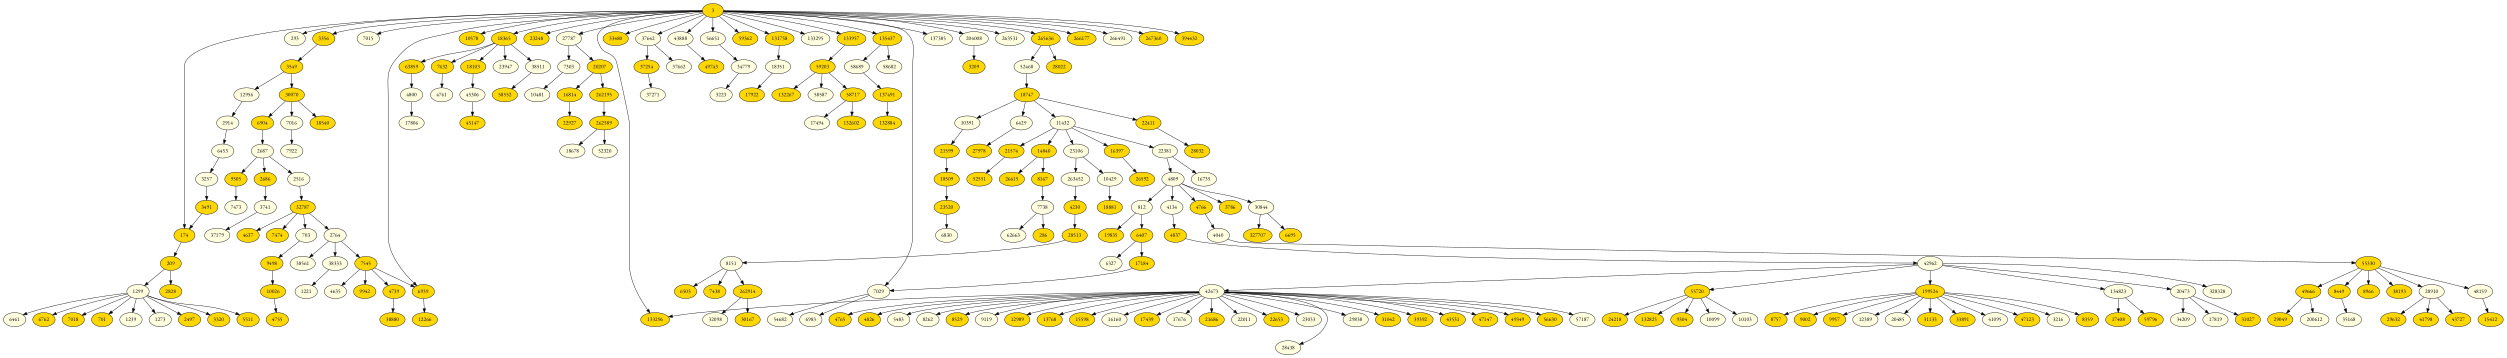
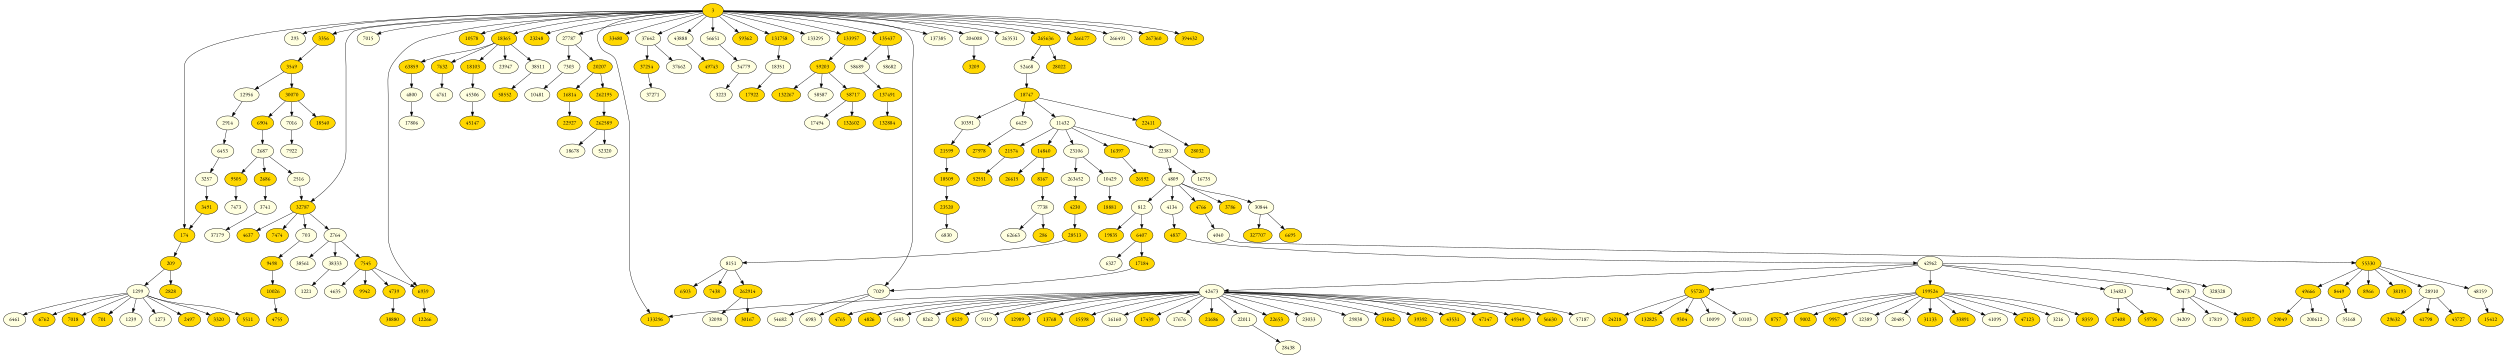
  digraph {
    fontname="EB Garamond"
    node [fillcolor=gold fontname="EB Garamond" style=filled]
    edge [fontname="EB Garamond"]
    3
    174
    293 [fillcolor=lightyellow]
    3356
    6939
    7015 [fillcolor=lightyellow]
    7029 [fillcolor=lightyellow]
    10578
    18365
    23248
    27787 [fillcolor=lightyellow]
    32787
    33480
    37642 [fillcolor=lightyellow]
    43888 [fillcolor=lightyellow]
    56651 [fillcolor=lightyellow]
    59362
    131758
    133295 [fillcolor=lightyellow]
    133296
    133957
    135437
    137385 [fillcolor=lightyellow]
    204008 [fillcolor=lightyellow]
    263531 [fillcolor=lightyellow]
    265636
    266177
    266491 [fillcolor=lightyellow]
    267360
    394432
    209
    3549
    12266
    6983 [fillcolor=lightyellow]
    54682 [fillcolor=lightyellow]
    7632
    18103
    23947 [fillcolor=lightyellow]
    38511 [fillcolor=lightyellow]
    63859
    7303 [fillcolor=lightyellow]
    20207
    703 [fillcolor=lightyellow]
    2764 [fillcolor=lightyellow]
    4637
    7474
    37254
    37662 [fillcolor=lightyellow]
    49743
    34779 [fillcolor=lightyellow]
    18351 [fillcolor=lightyellow]
    59203
    58689 [fillcolor=lightyellow]
    58682 [fillcolor=lightyellow]
    3209
    52468 [fillcolor=lightyellow]
    28022
    1299 [fillcolor=lightyellow]
    2828
    701
    1239 [fillcolor=lightyellow]
    1273 [fillcolor=lightyellow]
    2497
    3320
    5511
    6461 [fillcolor=lightyellow]
    6762
    7018
    9498
    10026
    812 [fillcolor=lightyellow]
    6407
    19835
    6327 [fillcolor=lightyellow]
    17184
    2516 [fillcolor=lightyellow]
    3741 [fillcolor=lightyellow]
    2686
    37179 [fillcolor=lightyellow]
    2687 [fillcolor=lightyellow]
    9505
    7473 [fillcolor=lightyellow]
    7545
    38333 [fillcolor=lightyellow]
    38561 [fillcolor=lightyellow]
    4739
    4635 [fillcolor=lightyellow]
    9942
    1221 [fillcolor=lightyellow]
    2914 [fillcolor=lightyellow]
    6453 [fillcolor=lightyellow]
    3257 [fillcolor=lightyellow]
    3491
    12956 [fillcolor=lightyellow]
    30070
    6904
    7016 [fillcolor=lightyellow]
    18540
    4040 [fillcolor=lightyellow]
    55330
    8449
    28910 [fillcolor=lightyellow]
    48159 [fillcolor=lightyellow]
    49666
    8966
    38193
    4134 [fillcolor=lightyellow]
    4837
    42962 [fillcolor=lightyellow]
    4230
    28513
    8151 [fillcolor=lightyellow]
    38880
    4766
    4800 [fillcolor=lightyellow]
    17806 [fillcolor=lightyellow]
    4809 [fillcolor=lightyellow]
    3786
    30844 [fillcolor=lightyellow]
    6695
    327707
    20473 [fillcolor=lightyellow]
    42473 [fillcolor=lightyellow]
    55720
    134823 [fillcolor=lightyellow]
    199524
    328328 [fillcolor=lightyellow]
    6429 [fillcolor=lightyellow]
    27978
    7922 [fillcolor=lightyellow]
    10481 [fillcolor=lightyellow]
    4761 [fillcolor=lightyellow]
    7738 [fillcolor=lightyellow]
    286
    62663 [fillcolor=lightyellow]
    6503
    7438
    262914
    30167
    32098 [fillcolor=lightyellow]
    8167
    35168 [fillcolor=lightyellow]
    4755
    10391 [fillcolor=lightyellow]
    21599
    n146 [label=18509]
    10429 [fillcolor=lightyellow]
    18881
    11432 [fillcolor=lightyellow]
    14840
    16397
    21574
    22381 [fillcolor=lightyellow]
    23106 [fillcolor=lightyellow]
    26615
    26592
    52551
    16735 [fillcolor=lightyellow]
    263452 [fillcolor=lightyellow]
    16814
    22927
    45306 [fillcolor=lightyellow]
    45147
    17922
    58552
    18747
    22411
    28032
    23520
    6830 [fillcolor=lightyellow]
    262195
    262589
    17819 [fillcolor=lightyellow]
    31027
    34209 [fillcolor=lightyellow]
    29632
    41798
    43727
    3223 [fillcolor=lightyellow]
    37271 [fillcolor=lightyellow]
    4765
    4826
    5483 [fillcolor=lightyellow]
    8262 [fillcolor=lightyellow]
    8529
    9119 [fillcolor=lightyellow]
    12989
    13768
    15598
    16160 [fillcolor=lightyellow]
    17439
    17676 [fillcolor=lightyellow]
    21686
    22011 [fillcolor=lightyellow]
    22653
    23033 [fillcolor=lightyellow]
    28438 [fillcolor=lightyellow]
    29838 [fillcolor=lightyellow]
    31042
    39392
    43531
    47147
    49349
    56630
    57187 [fillcolor=lightyellow]
    9304
    10099 [fillcolor=lightyellow]
    10103 [fillcolor=lightyellow]
    24218
    132825
    17408
    59796
    3216 [fillcolor=lightyellow]
    8359
    8757
    9002
    9957
    12389 [fillcolor=lightyellow]
    20485 [fillcolor=lightyellow]
    31133
    33891
    41095 [fillcolor=lightyellow]
    47123
    15412
    29049
    200612 [fillcolor=lightyellow]
    137491
    132884
    17494 [fillcolor=lightyellow]
    58717
    132602
    58587 [fillcolor=lightyellow]
    132267
    18678 [fillcolor=lightyellow]
    52320 [fillcolor=lightyellow]
    3 -> 174
    3 -> 293
    3 -> 3356
    3 -> 6939
    3 -> 7015
    3 -> 7029
    3 -> 10578
    3 -> 18365
    3 -> 23248
    3 -> 27787
+   3 -> 32787
    3 -> 33480
    3 -> 37642
    3 -> 43888
    3 -> 56651
    3 -> 59362
    3 -> 131758
    3 -> 133295
    3 -> 133296
    3 -> 133957
    3 -> 135437
    3 -> 137385
    3 -> 204008
    3 -> 263531
    3 -> 265636
    3 -> 266177
    3 -> 266491
    3 -> 267360
    3 -> 394432
    174 -> 209
    3356 -> 3549
    6939 -> 12266
    7029 -> 6983
    7029 -> 54682
    18365 -> 7632
    18365 -> 18103
    18365 -> 23947
    18365 -> 38511
    18365 -> 63859
    27787 -> 7303
    27787 -> 20207
    32787 -> 703
    32787 -> 2764
    32787 -> 4637
    32787 -> 7474
    37642 -> 37254
    37642 -> 37662
    43888 -> 49743
    56651 -> 34779
    131758 -> 18351
    133957 -> 59203
    135437 -> 58689
    135437 -> 58682
    204008 -> 3209
    265636 -> 52468
    265636 -> 28022
    209 -> 1299
    209 -> 2828
    3549 -> 12956
    3549 -> 30070
    7632 -> 4761
    18103 -> 45306
    38511 -> 58552
    63859 -> 4800
    7303 -> 10481
    20207 -> 16814
    20207 -> 262195
    703 -> 9498
    2764 -> 7545
    2764 -> 38333
    2764 -> 38561
    37254 -> 37271
    34779 -> 3223
    18351 -> 17922
    59203 -> 58717
    59203 -> 58587
    59203 -> 132267
    58689 -> 137491
    52468 -> 18747
    1299 -> 701
    1299 -> 1239
    1299 -> 1273
    1299 -> 2497
    1299 -> 3320
    1299 -> 5511
    1299 -> 6461
    1299 -> 6762
    1299 -> 7018
    9498 -> 10026
    10026 -> 4755
    812 -> 6407
    812 -> 19835
    6407 -> 6327
    6407 -> 17184
    17184 -> 7029
    2516 -> 32787
    3741 -> 37179
    2686 -> 3741
    2687 -> 2516
    2687 -> 2686
    2687 -> 9505
    9505 -> 7473
    7545 -> 6939
    7545 -> 4739
    7545 -> 4635
    7545 -> 9942
    38333 -> 1221
    4739 -> 38880
    2914 -> 6453
    6453 -> 3257
    3257 -> 3491
    3491 -> 174
    12956 -> 2914
    30070 -> 6904
    30070 -> 7016
    30070 -> 18540
    6904 -> 2687
    7016 -> 7922
    4040 -> 55330
    55330 -> 8449
    55330 -> 28910
    55330 -> 48159
    55330 -> 49666
    55330 -> 8966
    55330 -> 38193
    8449 -> 35168
    28910 -> 29632
    28910 -> 41798
    28910 -> 43727
    48159 -> 15412
    49666 -> 29049
    49666 -> 200612
    4134 -> 4837
    4837 -> 42962
    42962 -> 20473
    42962 -> 42473
    42962 -> 55720
    42962 -> 134823
    42962 -> 199524
    42962 -> 328328
    4230 -> 28513
    28513 -> 8151
    8151 -> 6503
    8151 -> 7438
    8151 -> 262914
    4766 -> 4040
    4800 -> 17806
    4809 -> 812
    4809 -> 4134
    4809 -> 4766
    4809 -> 3786
    4809 -> 30844
    30844 -> 6695
    30844 -> 327707
    20473 -> 17819
    20473 -> 31027
    20473 -> 34209
    42473 -> 133296
    42473 -> 4765
    42473 -> 4826
    42473 -> 5483
    42473 -> 8262
    42473 -> 8529
    42473 -> 9119
    42473 -> 12989
    42473 -> 13768
    42473 -> 15598
    42473 -> 16160
    42473 -> 17439
    42473 -> 17676
    42473 -> 21686
    42473 -> 22011
    42473 -> 22653
    42473 -> 23033
-   42473 -> 28438
+   22011 -> 28438
    42473 -> 29838
    42473 -> 31042
    42473 -> 39392
    42473 -> 43531
    42473 -> 47147
    42473 -> 49349
    42473 -> 56630
    42473 -> 57187
    55720 -> 9304
    55720 -> 10099
    55720 -> 10103
    55720 -> 24218
    55720 -> 132825
    134823 -> 17408
    134823 -> 59796
    199524 -> 3216
    199524 -> 8359
    199524 -> 8757
    199524 -> 9002
    199524 -> 9957
    199524 -> 12389
    199524 -> 20485
    199524 -> 31133
    199524 -> 33891
    199524 -> 41095
    199524 -> 47123
    6429 -> 27978
    7738 -> 286
    7738 -> 62663
    262914 -> 30167
    262914 -> 32098
    8167 -> 7738
    10391 -> 21599
    21599 -> n146
    n146 -> 23520
    10429 -> 18881
    11432 -> 14840
    11432 -> 16397
    11432 -> 21574
    11432 -> 22381
    11432 -> 23106
    14840 -> 8167
    14840 -> 26615
    16397 -> 26592
    21574 -> 52551
    22381 -> 4809
    22381 -> 16735
    23106 -> 10429
    23106 -> 263452
    263452 -> 4230
    16814 -> 22927
    45306 -> 45147
    18747 -> 6429
    18747 -> 10391
    18747 -> 11432
    18747 -> 22411
    22411 -> 28032
    23520 -> 6830
    262195 -> 262589
    262589 -> 18678
    262589 -> 52320
    137491 -> 132884
    58717 -> 17494
    58717 -> 132602
  }
